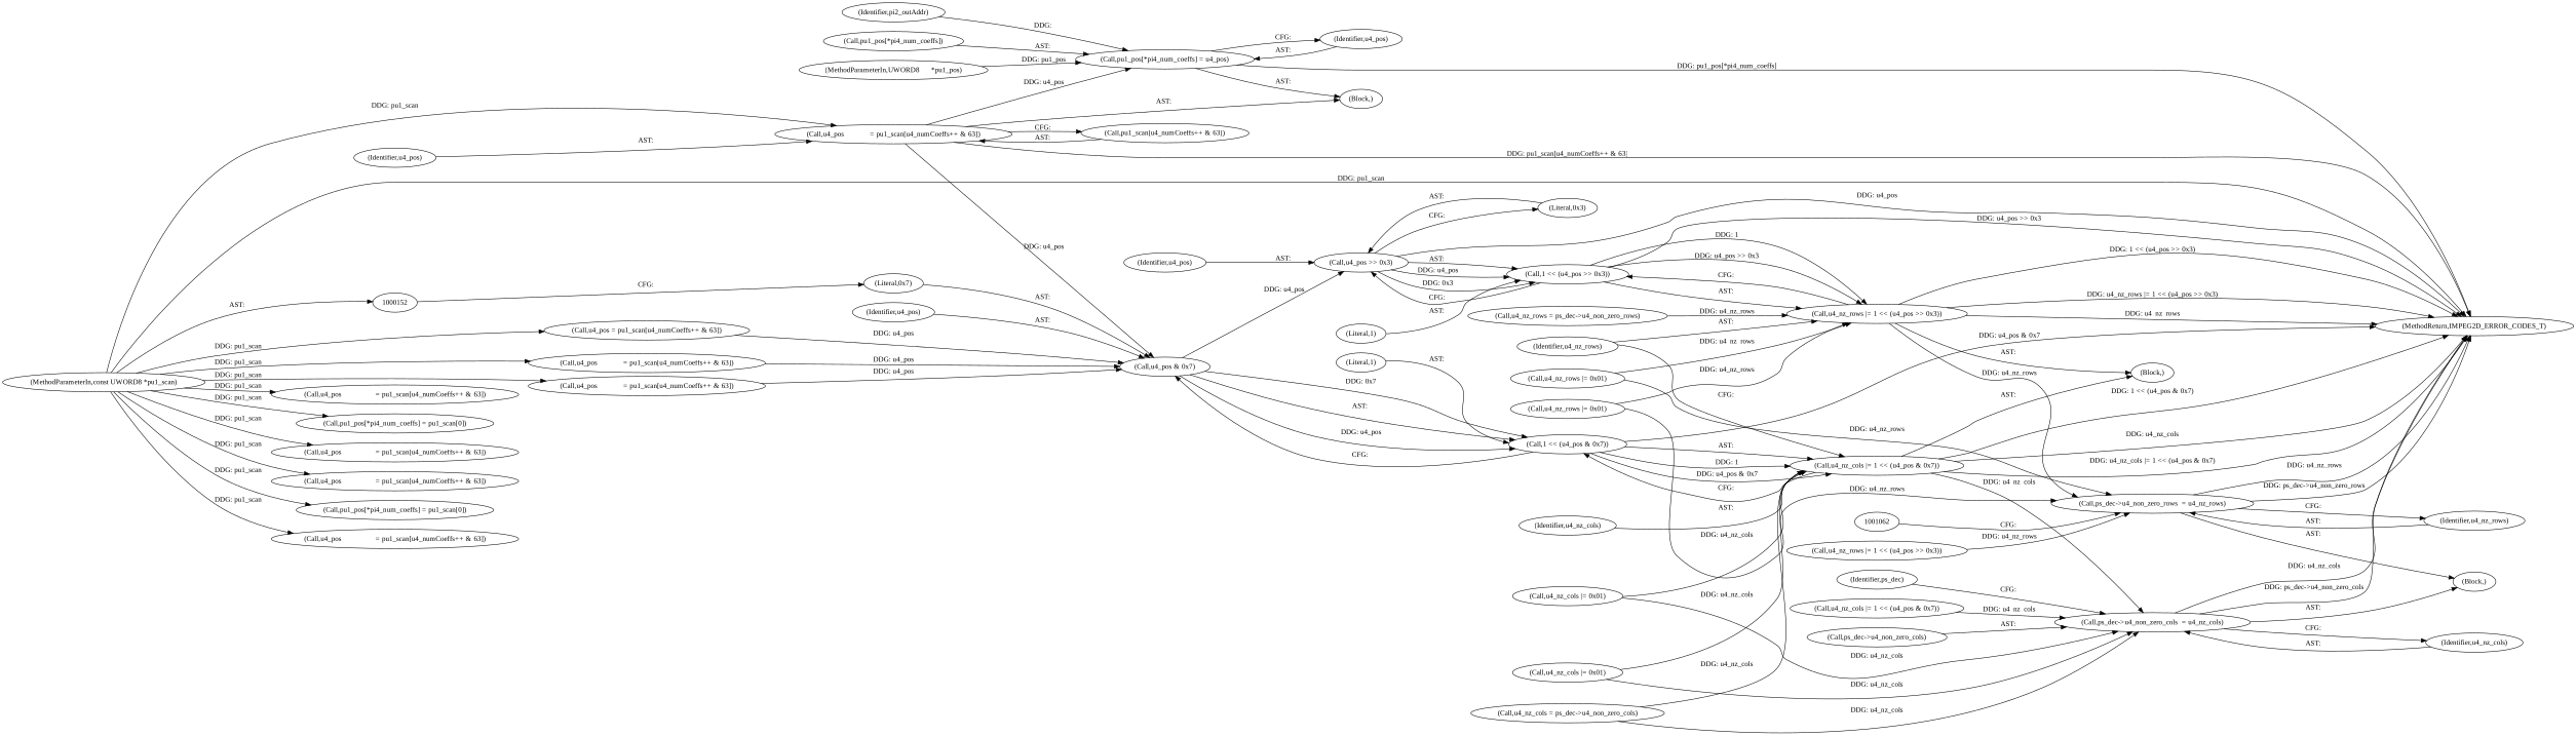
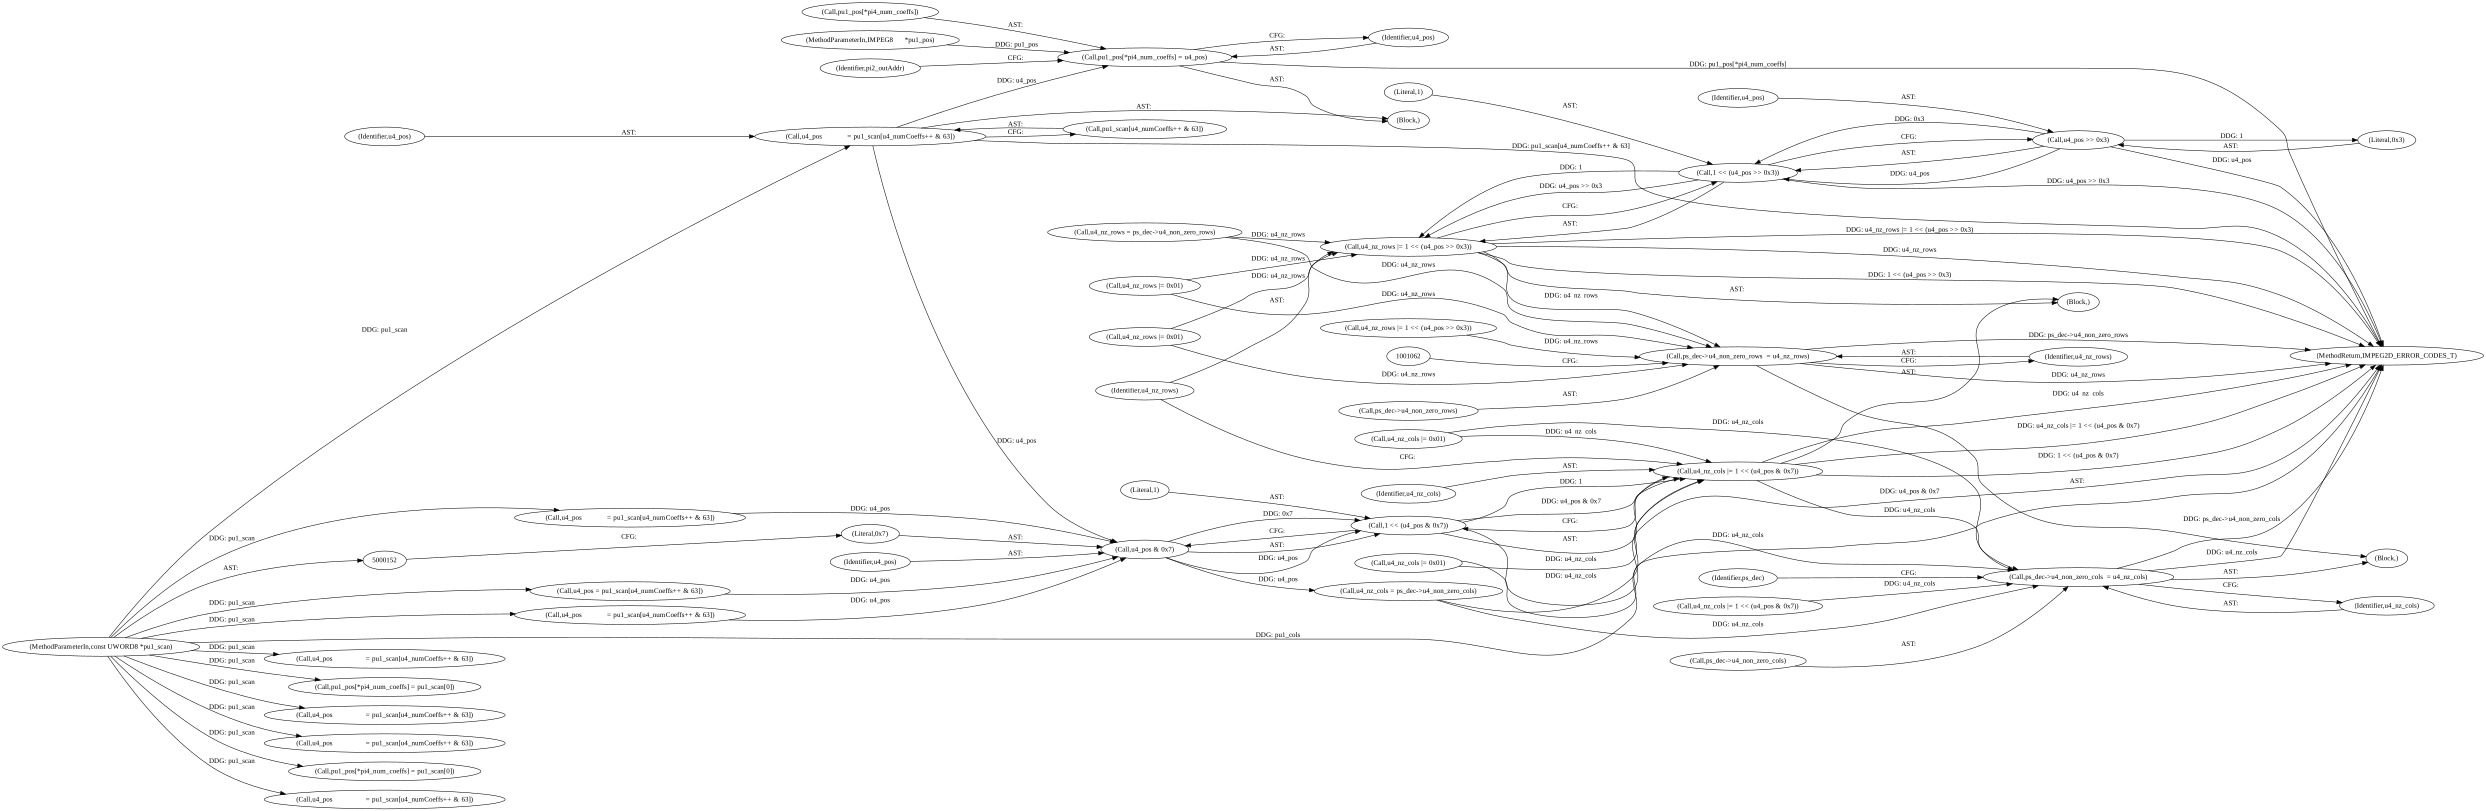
  digraph {
    fontname="Liberation Serif"
    rankdir=LR
    node [fontname="Liberation Serif"]
    edge [fontname="Liberation Serif"]
    n1 [label="(Call,u4_pos             = pu1_scan[u4_numCoeffs++ & 63])"]
    n2 [label="(Call,pu1_pos[*pi4_num_coeffs] = u4_pos)"]
    n3 [label="(Call,u4_pos & 0x7)"]
    n4 [label="(Block,)"]
    n5 [label="(MethodReturn,IMPEG2D_ERROR_CODES_T)"]
    n6 [label="(Call,pu1_scan[u4_numCoeffs++ & 63])"]
    n7 [label="(Identifier,u4_pos)"]
    n8 [label="(Call,1 << (u4_pos & 0x7))"]
    n9 [label="(Call,u4_pos >> 0x3)"]
    n10 [label="(MethodParameterIn,const UWORD8 *pu1_scan)"]
    n11 [label="(Call,u4_pos                 = pu1_scan[u4_numCoeffs++ & 63])"]
    n12 [label="(Call,pu1_pos[*pi4_num_coeffs] = pu1_scan[0])"]
    n13 [label="(Call,u4_pos                 = pu1_scan[u4_numCoeffs++ & 63])"]
    n14 [label="(Call,u4_pos = pu1_scan[u4_numCoeffs++ & 63])"]
    n15 [label="(Call,u4_pos             = pu1_scan[u4_numCoeffs++ & 63])"]
    n16 [label="(Call,u4_pos                 = pu1_scan[u4_numCoeffs++ & 63])"]
    n17 [label="(Call,pu1_pos[*pi4_num_coeffs] = pu1_scan[0])"]
    n18 [label="(Call,u4_pos             = pu1_scan[u4_numCoeffs++ & 63])"]
    n19 [label="(Call,u4_pos                 = pu1_scan[u4_numCoeffs++ & 63])"]
-   1000152
+   1000152 [label=5000152]
    n21 [label="(Literal,0x7)"]
    n22 [label="(Call,u4_nz_cols |= 1 << (u4_pos & 0x7))"]
    n23 [label="(Call,1 << (u4_pos >> 0x3))"]
    n24 [label="(Literal,0x3)"]
    n25 [label="(Call,ps_dec->u4_non_zero_cols  = u4_nz_cols)"]
    n26 [label="(Block,)"]
    n27 [label="(Block,)"]
    n28 [label="(Identifier,u4_nz_cols)"]
    n29 [label="(Call,u4_nz_rows |= 1 << (u4_pos >> 0x3))"]
    n30 [label="(Call,ps_dec->u4_non_zero_rows  = u4_nz_rows)"]
    n31 [label="(Identifier,u4_nz_rows)"]
    n32 [label="(Call,u4_nz_cols |= 0x01)"]
    n33 [label="(Identifier,u4_pos)"]
    n34 [label="(Identifier,u4_nz_rows)"]
    n35 [label="(Call,u4_nz_cols = ps_dec->u4_non_zero_cols)"]
+   n36 [label="(Call,ps_dec->u4_non_zero_rows)"]
    n37 [label="(Identifier,ps_dec)"]
    n38 [label="(Call,u4_nz_cols |= 1 << (u4_pos & 0x7))"]
    n39 [label="(Literal,1)"]
    n40 [label="(Call,u4_nz_rows |= 0x01)"]
-   n41 [label="(MethodParameterIn,UWORD8      *pu1_pos)"]
+   n41 [label="(MethodParameterIn,IMPEG8      *pu1_pos)"]
    n42 [label="(Identifier,u4_pos)"]
    n43 [label="(Identifier,u4_pos)"]
    n44 [label="(Literal,1)"]
    n45 [label="(Identifier,pi2_outAddr)"]
    n46 [label="(Call,pu1_pos[*pi4_num_coeffs])"]
    n47 [label="(Call,u4_nz_rows |= 0x01)"]
    n48 [label="(Call,u4_nz_rows |= 1 << (u4_pos >> 0x3))"]
    n49 [label="(Identifier,u4_nz_cols)"]
    n50 [label="(Call,u4_nz_cols |= 0x01)"]
    n51 [label="(Call,u4_nz_rows = ps_dec->u4_non_zero_rows)"]
    n52 [label="(Call,ps_dec->u4_non_zero_cols)"]
    1001062
    n1 -> n2 [label="DDG: u4_pos"]
    n1 -> n3 [label="DDG: u4_pos"]
    n1 -> n4 [label="AST: "]
    n1 -> n5 [label="DDG: pu1_scan[u4_numCoeffs++ & 63]"]
    n1 -> n6 [label="CFG: "]
    n2 -> n4 [label="AST: "]
    n2 -> n5 [label="DDG: pu1_pos[*pi4_num_coeffs]"]
    n2 -> n7 [label="CFG: "]
    n3 -> n8 [label="AST: "]
    n3 -> n8 [label="DDG: u4_pos"]
    n3 -> n8 [label="DDG: 0x7"]
-   n3 -> n9 [label="DDG: u4_pos"]
+   n3 -> n35 [label="DDG: u4_pos"]
    n6 -> n1 [label="AST: "]
    n7 -> n2 [label="AST: "]
    n8 -> n3 [label="CFG: "]
    n8 -> n5 [label="DDG: u4_pos & 0x7"]
    n8 -> n22 [label="AST: "]
    n8 -> n22 [label="DDG: 1"]
    n8 -> n22 [label="DDG: u4_pos & 0x7"]
    n9 -> n5 [label="DDG: u4_pos"]
    n9 -> n23 [label="AST: "]
    n9 -> n23 [label="DDG: u4_pos"]
    n9 -> n23 [label="DDG: 0x3"]
-   n9 -> n24 [label="CFG: "]
+   n9 -> n24 [label="DDG: 1"]
    n10 -> n1 [label="DDG: pu1_scan"]
-   n10 -> n5 [label="DDG: pu1_scan"]
+   n10 -> n5 [label="DDG: pu1_cols"]
    n10 -> n11 [label="DDG: pu1_scan"]
    n10 -> n12 [label="DDG: pu1_scan"]
    n10 -> n13 [label="DDG: pu1_scan"]
    n10 -> n14 [label="DDG: pu1_scan"]
    n10 -> n15 [label="DDG: pu1_scan"]
    n10 -> n16 [label="DDG: pu1_scan"]
    n10 -> n17 [label="DDG: pu1_scan"]
    n10 -> n18 [label="DDG: pu1_scan"]
    n10 -> n19 [label="DDG: pu1_scan"]
    n10 -> 1000152 [label="AST: "]
    n14 -> n3 [label="DDG: u4_pos"]
    n15 -> n3 [label="DDG: u4_pos"]
    n18 -> n3 [label="DDG: u4_pos"]
    1000152 -> n21 [label="CFG: "]
    n21 -> n3 [label="AST: "]
    n22 -> n5 [label="DDG: u4_nz_cols"]
    n22 -> n5 [label="DDG: u4_nz_cols |= 1 << (u4_pos & 0x7)"]
    n22 -> n5 [label="DDG: 1 << (u4_pos & 0x7)"]
    n22 -> n8 [label="CFG: "]
    n22 -> n25 [label="DDG: u4_nz_cols"]
    n22 -> n26 [label="AST: "]
    n23 -> n5 [label="DDG: u4_pos >> 0x3"]
    n23 -> n9 [label="CFG: "]
    n23 -> n29 [label="AST: "]
    n23 -> n29 [label="DDG: 1"]
    n23 -> n29 [label="DDG: u4_pos >> 0x3"]
    n24 -> n9 [label="AST: "]
    n25 -> n5 [label="DDG: ps_dec->u4_non_zero_cols"]
    n25 -> n5 [label="DDG: u4_nz_cols"]
    n25 -> n27 [label="AST: "]
    n25 -> n28 [label="CFG: "]
    n28 -> n25 [label="AST: "]
    n29 -> n5 [label="DDG: 1 << (u4_pos >> 0x3)"]
    n29 -> n5 [label="DDG: u4_nz_rows |= 1 << (u4_pos >> 0x3)"]
    n29 -> n5 [label="DDG: u4_nz_rows"]
    n29 -> n23 [label="CFG: "]
    n29 -> n26 [label="AST: "]
    n29 -> n30 [label="DDG: u4_nz_rows"]
    n30 -> n5 [label="DDG: ps_dec->u4_non_zero_rows"]
    n30 -> n5 [label="DDG: u4_nz_rows"]
    n30 -> n27 [label="AST: "]
    n30 -> n31 [label="CFG: "]
    n31 -> n30 [label="AST: "]
    n32 -> n22 [label="DDG: u4_nz_cols"]
    n32 -> n25 [label="DDG: u4_nz_cols"]
    n33 -> n9 [label="AST: "]
    n34 -> n22 [label="CFG: "]
    n34 -> n29 [label="AST: "]
    n35 -> n22 [label="DDG: u4_nz_cols"]
    n35 -> n25 [label="DDG: u4_nz_cols"]
+   n36 -> n30 [label="AST: "]
    n37 -> n25 [label="CFG: "]
    n38 -> n25 [label="DDG: u4_nz_cols"]
    n39 -> n8 [label="AST: "]
    n40 -> n29 [label="DDG: u4_nz_rows"]
    n40 -> n30 [label="DDG: u4_nz_rows"]
    n41 -> n2 [label="DDG: pu1_pos"]
    n42 -> n1 [label="AST: "]
    n43 -> n3 [label="AST: "]
    n44 -> n23 [label="AST: "]
-   n45 -> n2 [label="DDG: "]
+   n45 -> n2 [label="CFG: "]
    n46 -> n2 [label="AST: "]
    n47 -> n29 [label="DDG: u4_nz_rows"]
    n47 -> n30 [label="DDG: u4_nz_rows"]
    n48 -> n30 [label="DDG: u4_nz_rows"]
    n49 -> n22 [label="AST: "]
    n50 -> n22 [label="DDG: u4_nz_cols"]
    n50 -> n25 [label="DDG: u4_nz_cols"]
    n51 -> n29 [label="DDG: u4_nz_rows"]
+   n51 -> n30 [label="DDG: u4_nz_rows"]
    n52 -> n25 [label="AST: "]
    1001062 -> n30 [label="CFG: "]
  }
